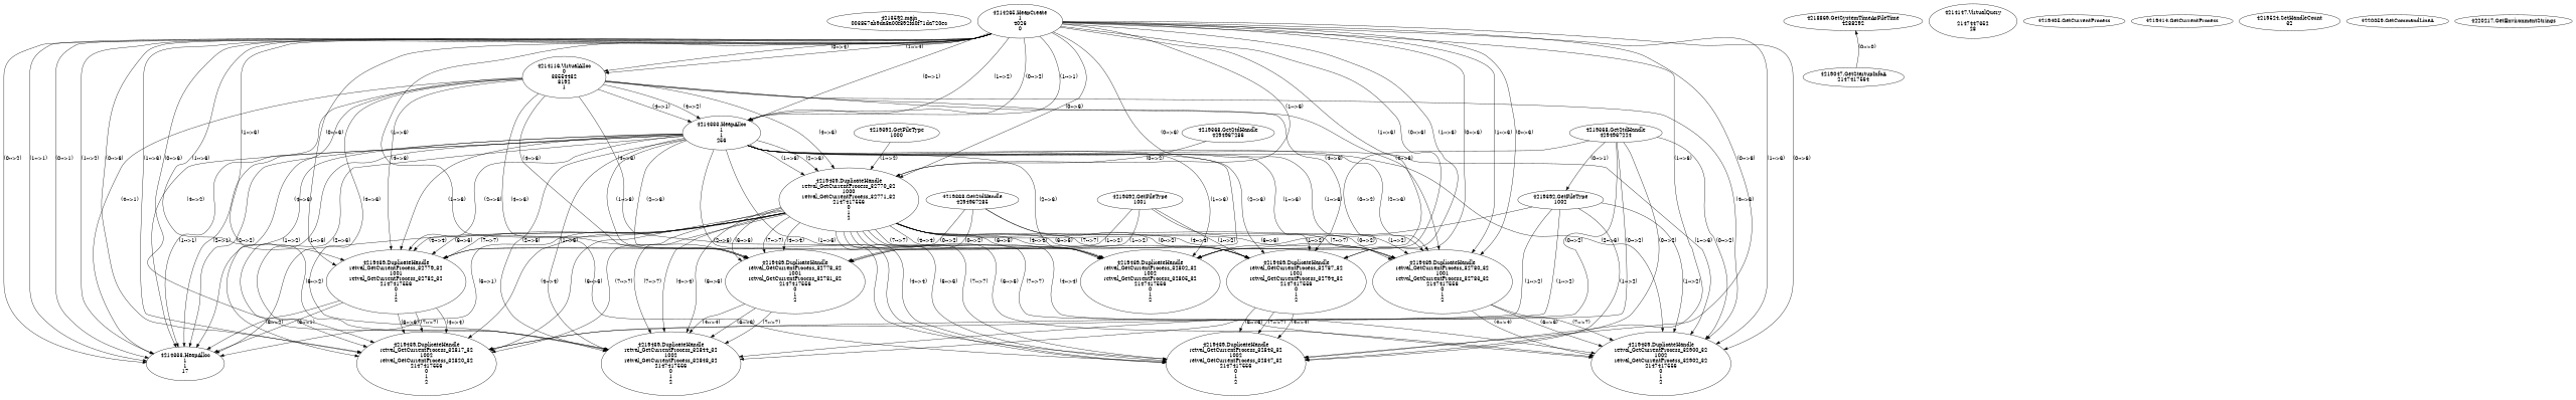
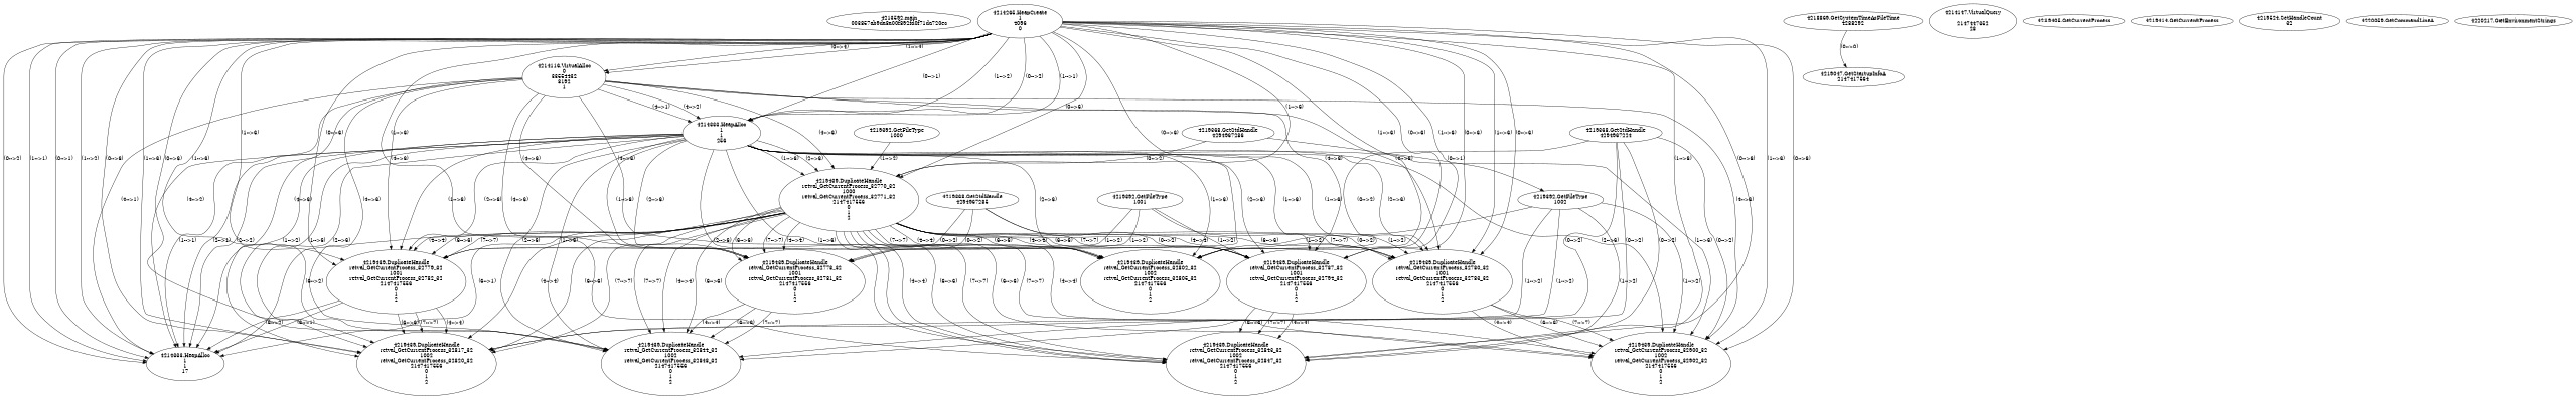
  digraph {
    n1 [label="4213592.main\n003857ab9da8a00f892fd0f71da720ec"]
-   n2 [label="4214265.HeapCreate\n1\n4026\n0"]
+   n2 [label="4214265.HeapCreate\n1\n4096\n0"]
    n3 [label="4214116.VirtualAlloc\n0\n33554432\n8192\n1"]
    n4 [label="4214333.HeapAlloc\n1\n1\n256"]
    n5 [label="4219439.DuplicateHandle\nretval_GetCurrentProcess_32770_32\n1000\nretval_GetCurrentProcess_32771_32\n2147417556\n0\n1\n2"]
    n6 [label="4219439.DuplicateHandle\nretval_GetCurrentProcess_32779_32\n1001\nretval_GetCurrentProcess_32782_32\n2147417556\n0\n1\n2"]
    n7 [label="4214333.HeapAlloc\n1\n1\n17"]
    n8 [label="4219439.DuplicateHandle\nretval_GetCurrentProcess_32778_32\n1001\nretval_GetCurrentProcess_32781_32\n2147417556\n0\n1\n2"]
    n9 [label="4219439.DuplicateHandle\nretval_GetCurrentProcess_32844_32\n1002\nretval_GetCurrentProcess_32848_32\n2147417556\n0\n1\n2"]
    n10 [label="4219439.DuplicateHandle\nretval_GetCurrentProcess_32802_32\n1002\nretval_GetCurrentProcess_32805_32\n2147417556\n0\n1\n2"]
    n11 [label="4219439.DuplicateHandle\nretval_GetCurrentProcess_32787_32\n1001\nretval_GetCurrentProcess_32794_32\n2147417556\n0\n1\n2"]
    n12 [label="4219439.DuplicateHandle\nretval_GetCurrentProcess_32843_32\n1002\nretval_GetCurrentProcess_32847_32\n2147417556\n0\n1\n2"]
    n13 [label="4219439.DuplicateHandle\nretval_GetCurrentProcess_32817_32\n1002\nretval_GetCurrentProcess_32820_32\n2147417556\n0\n1\n2"]
    n14 [label="4219439.DuplicateHandle\nretval_GetCurrentProcess_32780_32\n1001\nretval_GetCurrentProcess_32783_32\n2147417556\n0\n1\n2"]
    n15 [label="4219439.DuplicateHandle\nretval_GetCurrentProcess_32900_32\n1002\nretval_GetCurrentProcess_32902_32\n2147417556\n0\n1\n2"]
    n16 [label="4218869.GetSystemTimeAsFileTime\n4288292"]
    n17 [label="4219047.GetStartupInfoA\n2147417564"]
    n18 [label="4214147.VirtualQuery\n\n2147447352\n28"]
    n19 [label="4219368.GetStdHandle\n4294967286"]
    n20 [label="4219392.GetFileType\n1000"]
    n21 [label="4219405.GetCurrentProcess\n"]
    n22 [label="4219414.GetCurrentProcess\n"]
    n23 [label="4219368.GetStdHandle\n4294967285"]
    n24 [label="4219392.GetFileType\n1001"]
    n25 [label="4219368.GetStdHandle\n4294967224"]
    n26 [label="4219392.GetFileType\n1002"]
    n27 [label="4219524.SetHandleCount\n32"]
    n28 [label="4220059.GetCommandLineA\n"]
    n29 [label="4220217.GetEnvironmentStrings\n"]
    n2 -> n3 [label="(1-->4)"]
    n2 -> n3 [label="(0-->4)"]
    n2 -> n4 [label="(1-->1)"]
    n2 -> n4 [label="(0-->1)"]
    n2 -> n4 [label="(1-->2)"]
    n2 -> n4 [label="(0-->2)"]
    n2 -> n5 [label="(1-->6)"]
    n2 -> n5 [label="(0-->6)"]
    n2 -> n6 [label="(1-->6)"]
    n2 -> n6 [label="(0-->6)"]
    n2 -> n7 [label="(1-->1)"]
    n2 -> n7 [label="(0-->1)"]
    n2 -> n7 [label="(1-->2)"]
    n2 -> n7 [label="(0-->2)"]
    n2 -> n8 [label="(1-->6)"]
    n2 -> n8 [label="(0-->6)"]
    n2 -> n9 [label="(1-->6)"]
    n2 -> n9 [label="(0-->6)"]
    n2 -> n10 [label="(1-->6)"]
    n2 -> n10 [label="(0-->6)"]
    n2 -> n11 [label="(1-->6)"]
    n2 -> n11 [label="(0-->6)"]
    n2 -> n12 [label="(1-->6)"]
    n2 -> n12 [label="(0-->6)"]
    n2 -> n13 [label="(1-->6)"]
    n2 -> n13 [label="(0-->6)"]
    n2 -> n14 [label="(1-->6)"]
    n2 -> n14 [label="(0-->6)"]
    n2 -> n15 [label="(1-->6)"]
    n2 -> n15 [label="(0-->6)"]
    n3 -> n4 [label="(4-->1)"]
    n3 -> n4 [label="(4-->2)"]
    n3 -> n5 [label="(4-->6)"]
    n3 -> n6 [label="(4-->6)"]
    n3 -> n7 [label="(4-->1)"]
    n3 -> n7 [label="(4-->2)"]
    n3 -> n8 [label="(4-->6)"]
    n3 -> n9 [label="(4-->6)"]
    n3 -> n10 [label="(4-->6)"]
    n3 -> n11 [label="(4-->6)"]
    n3 -> n12 [label="(4-->6)"]
    n3 -> n13 [label="(4-->6)"]
    n3 -> n14 [label="(4-->6)"]
    n3 -> n15 [label="(4-->6)"]
    n4 -> n5 [label="(1-->6)"]
    n4 -> n5 [label="(2-->6)"]
    n4 -> n6 [label="(1-->6)"]
    n4 -> n6 [label="(2-->6)"]
    n4 -> n7 [label="(1-->1)"]
    n4 -> n7 [label="(2-->1)"]
    n4 -> n7 [label="(1-->2)"]
    n4 -> n7 [label="(2-->2)"]
    n4 -> n8 [label="(1-->6)"]
    n4 -> n8 [label="(2-->6)"]
    n4 -> n9 [label="(1-->6)"]
    n4 -> n9 [label="(2-->6)"]
    n4 -> n10 [label="(1-->6)"]
    n4 -> n10 [label="(2-->6)"]
    n4 -> n11 [label="(1-->6)"]
    n4 -> n11 [label="(2-->6)"]
    n4 -> n12 [label="(1-->6)"]
    n4 -> n12 [label="(2-->6)"]
    n4 -> n13 [label="(1-->6)"]
    n4 -> n13 [label="(2-->6)"]
    n4 -> n14 [label="(1-->6)"]
    n4 -> n14 [label="(2-->6)"]
    n4 -> n15 [label="(1-->6)"]
    n4 -> n15 [label="(2-->6)"]
    n5 -> n6 [label="(4-->4)"]
    n5 -> n6 [label="(6-->6)"]
    n5 -> n6 [label="(7-->7)"]
    n5 -> n7 [label="(6-->1)"]
    n5 -> n7 [label="(6-->2)"]
    n5 -> n8 [label="(4-->4)"]
    n5 -> n8 [label="(6-->6)"]
    n5 -> n8 [label="(7-->7)"]
    n5 -> n9 [label="(4-->4)"]
    n5 -> n9 [label="(6-->6)"]
    n5 -> n9 [label="(7-->7)"]
    n5 -> n10 [label="(4-->4)"]
    n5 -> n10 [label="(6-->6)"]
    n5 -> n10 [label="(7-->7)"]
    n5 -> n11 [label="(4-->4)"]
    n5 -> n11 [label="(6-->6)"]
    n5 -> n11 [label="(7-->7)"]
    n5 -> n12 [label="(4-->4)"]
    n5 -> n12 [label="(6-->6)"]
    n5 -> n12 [label="(7-->7)"]
    n5 -> n13 [label="(4-->4)"]
    n5 -> n13 [label="(6-->6)"]
    n5 -> n13 [label="(7-->7)"]
    n5 -> n14 [label="(4-->4)"]
    n5 -> n14 [label="(6-->6)"]
    n5 -> n14 [label="(7-->7)"]
    n5 -> n15 [label="(4-->4)"]
    n5 -> n15 [label="(6-->6)"]
    n5 -> n15 [label="(7-->7)"]
    n6 -> n7 [label="(6-->1)"]
    n6 -> n7 [label="(6-->2)"]
    n6 -> n13 [label="(4-->4)"]
    n6 -> n13 [label="(6-->6)"]
    n6 -> n13 [label="(7-->7)"]
    n8 -> n9 [label="(4-->4)"]
    n8 -> n9 [label="(6-->6)"]
    n8 -> n9 [label="(7-->7)"]
    n11 -> n12 [label="(4-->4)"]
    n11 -> n12 [label="(6-->6)"]
    n11 -> n12 [label="(7-->7)"]
    n14 -> n15 [label="(4-->4)"]
    n14 -> n15 [label="(6-->6)"]
    n14 -> n15 [label="(7-->7)"]
-   n17 -> n16 [label="(0-->0)"]
+   n16 -> n17 [label="(0-->0)"]
    n19 -> n5 [label="(0-->2)"]
    n20 -> n5 [label="(1-->2)"]
    n23 -> n6 [label="(0-->2)"]
    n23 -> n8 [label="(0-->2)"]
    n23 -> n11 [label="(0-->2)"]
    n23 -> n14 [label="(0-->2)"]
    n24 -> n6 [label="(1-->2)"]
    n24 -> n8 [label="(1-->2)"]
    n24 -> n11 [label="(1-->2)"]
    n24 -> n14 [label="(1-->2)"]
    n25 -> n9 [label="(0-->2)"]
    n25 -> n10 [label="(0-->2)"]
    n25 -> n12 [label="(0-->2)"]
    n25 -> n13 [label="(0-->2)"]
    n25 -> n15 [label="(0-->2)"]
-   n25 -> n26 [label="(0-->1)"]
+   n19 -> n26 [label="(0-->1)"]
    n26 -> n9 [label="(1-->2)"]
    n26 -> n10 [label="(1-->2)"]
    n26 -> n12 [label="(1-->2)"]
    n26 -> n13 [label="(1-->2)"]
    n26 -> n15 [label="(1-->2)"]
  }
